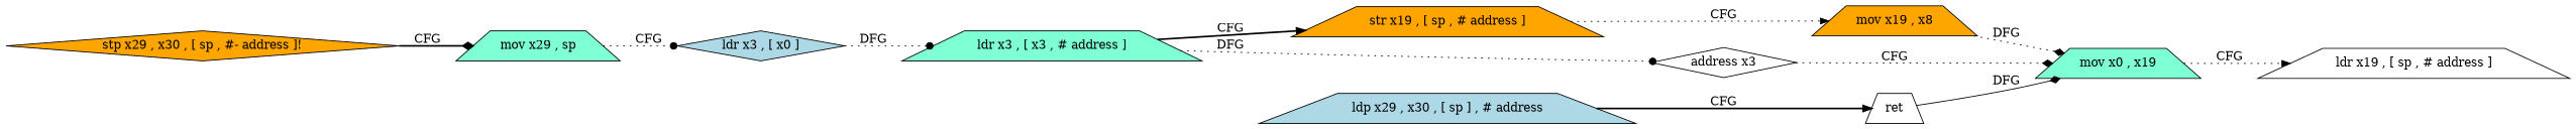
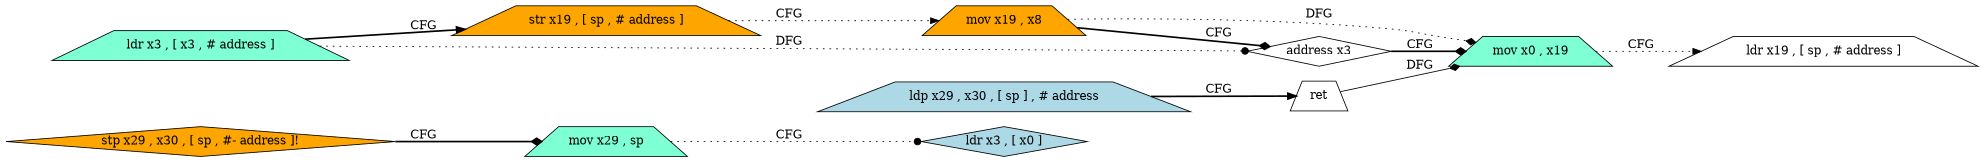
  digraph {
    rankdir=LR
    node [fillcolor=orange shape=trapezium style=filled]
    edge [arrowhead=diamond style=dotted]
    n1 [label="stp x29 , x30 , [ sp , #- address ]!" shape=diamond]
    n2 [fillcolor=aquamarine label="mov x29 , sp"]
    n3 [fillcolor=lightblue label="ldr x3 , [ x0 ]" shape=diamond]
    n4 [fillcolor=aquamarine label="ldr x3 , [ x3 , # address ]"]
    n5 [label="str x19 , [ sp , # address ]"]
    n6 [fillcolor=white label="address x3" shape=diamond]
    n7 [label="mov x19 , x8"]
    n8 [fillcolor=aquamarine label="mov x0 , x19"]
    n9 [fillcolor=white label="ldr x19 , [ sp , # address ]"]
    n10 [fillcolor=white label=ret]
    n11 [fillcolor=lightblue label="ldp x29 , x30 , [ sp ] , # address"]
    n1 -> n2 [label=CFG style=bold]
    n2 -> n3 [arrowhead=dot label=CFG]
-   n3 -> n4 [arrowhead=dot label=DFG]
    n4 -> n5 [arrowhead=normal label=CFG style=bold]
    n4 -> n6 [arrowhead=dot label=DFG]
    n5 -> n7 [arrowhead=normal label=CFG]
-   n6 -> n8 [label=CFG]
+   n6 -> n8 [label=CFG style=bold]
+   n7 -> n6 [label=CFG style=bold]
    n7 -> n8 [label=DFG]
    n8 -> n9 [arrowhead=normal label=CFG]
    n10 -> n8 [label=DFG style=solid]
    n11 -> n10 [arrowhead=normal label=CFG style=bold]
  }
